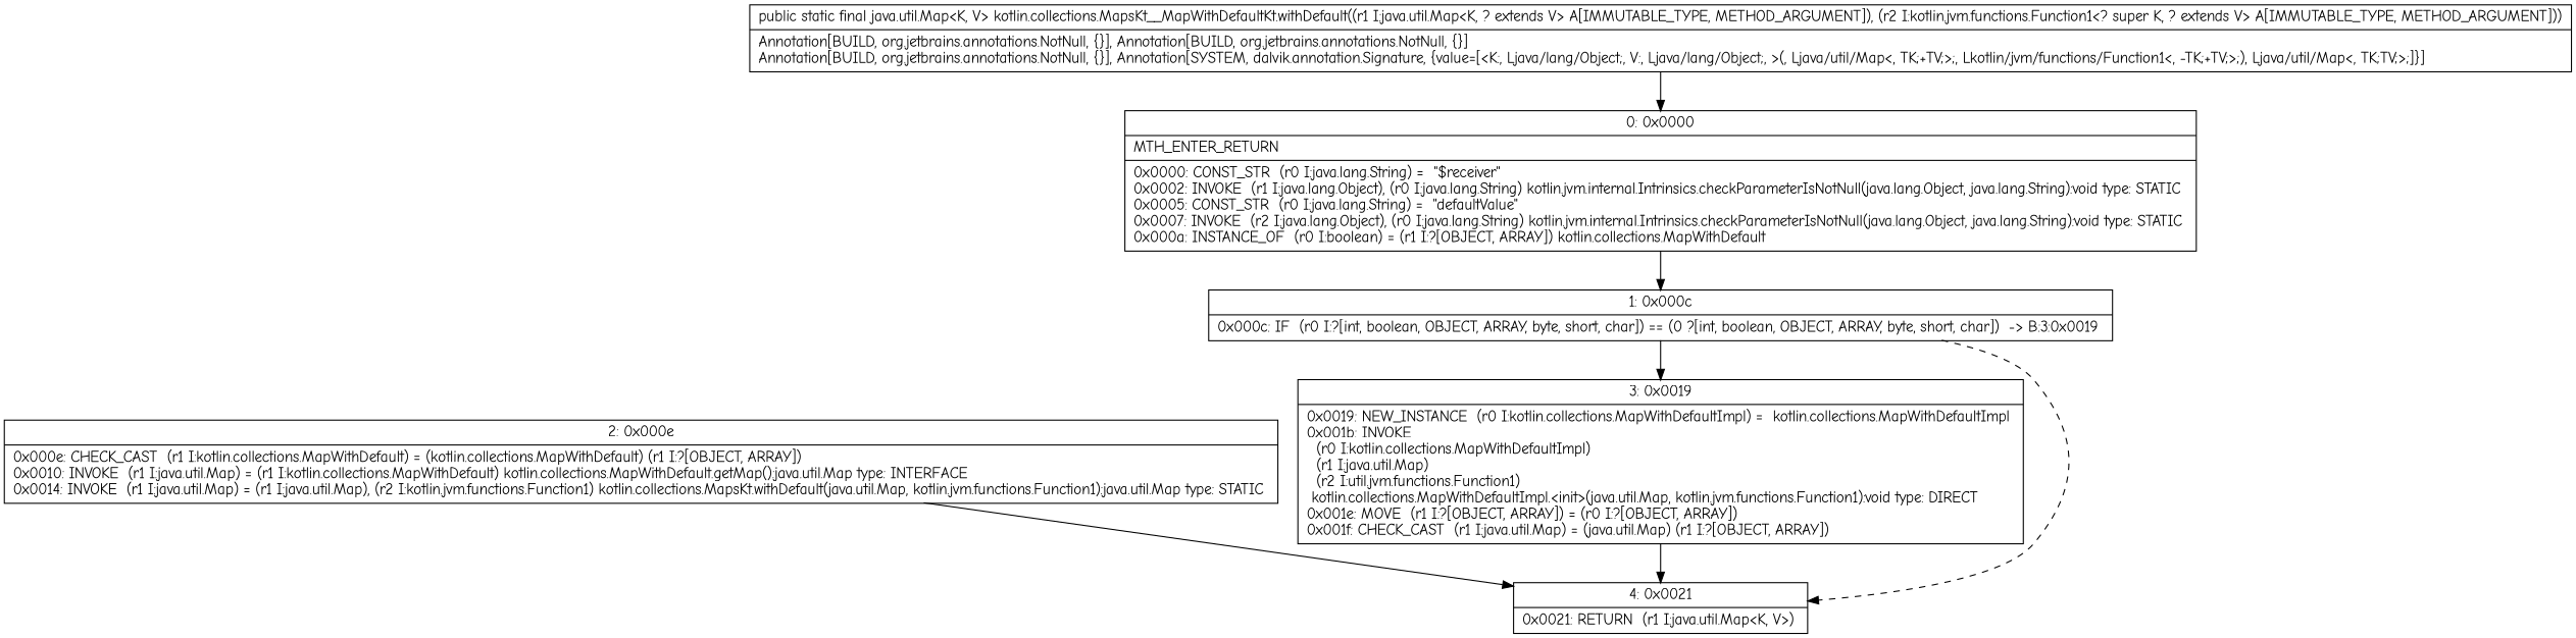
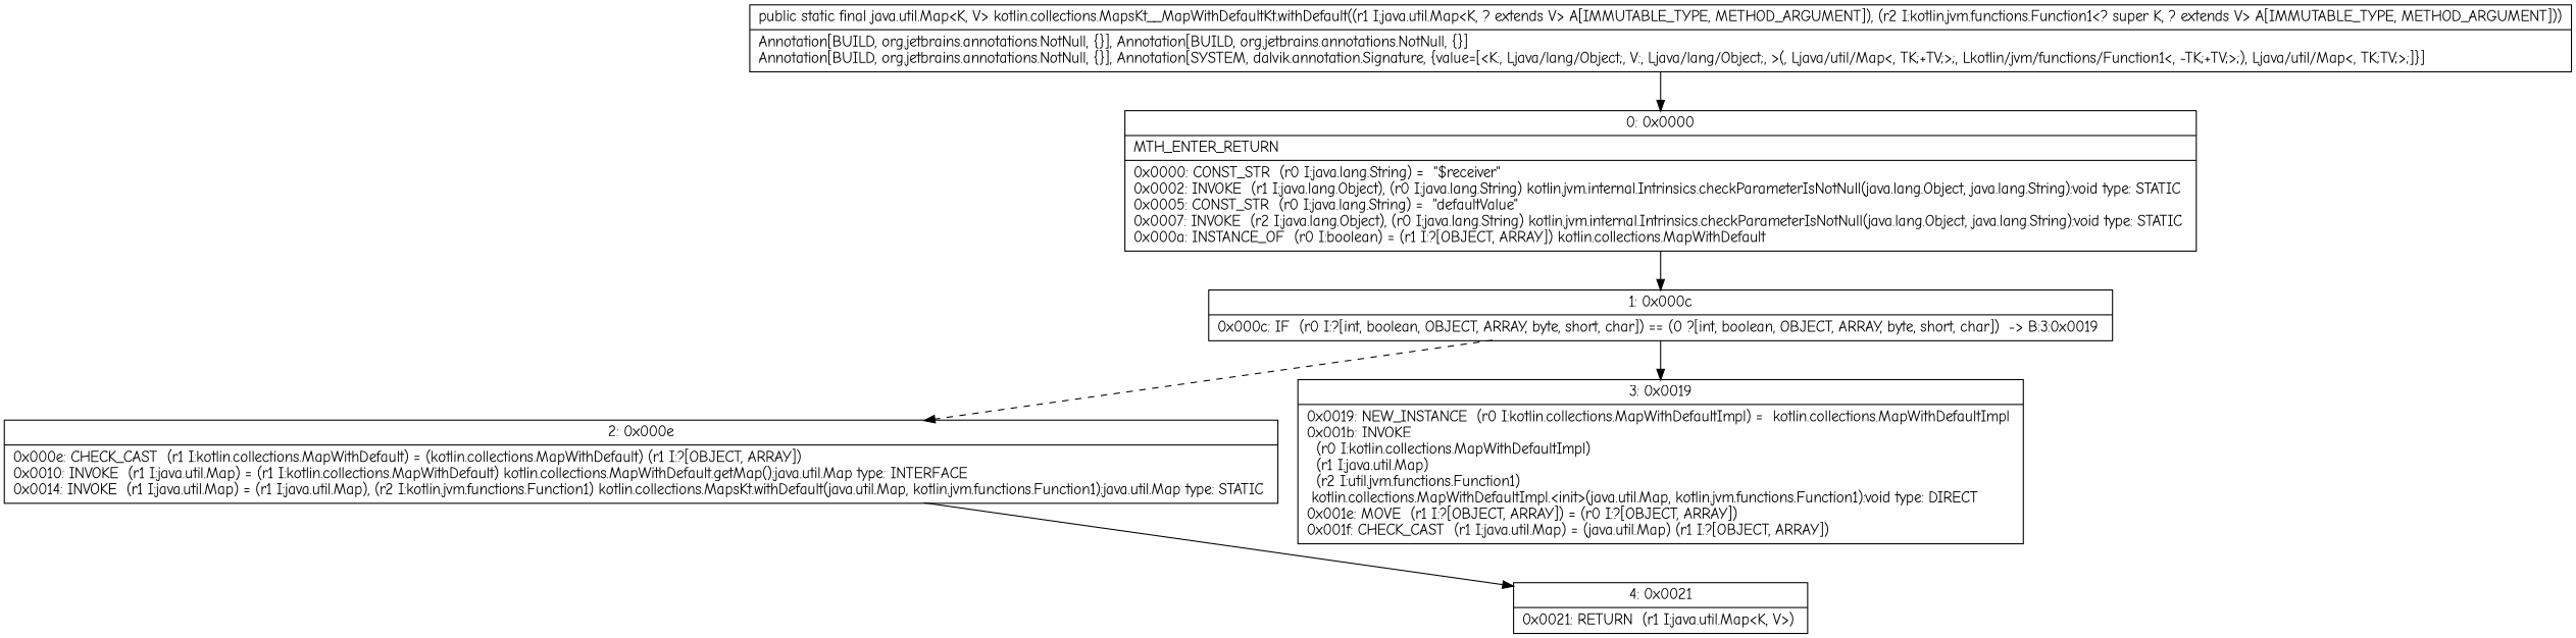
  digraph {
    fontname="Comic Neue"
    node [fontname="Comic Neue" shape=record]
    edge [fontname="Comic Neue"]
    n1 [label="{0\:\ 0x0000|MTH_ENTER_RETURN\l|0x0000: CONST_STR  (r0 I:java.lang.String) =  \"$receiver\" \l0x0002: INVOKE  (r1 I:java.lang.Object), (r0 I:java.lang.String) kotlin.jvm.internal.Intrinsics.checkParameterIsNotNull(java.lang.Object, java.lang.String):void type: STATIC \l0x0005: CONST_STR  (r0 I:java.lang.String) =  \"defaultValue\" \l0x0007: INVOKE  (r2 I:java.lang.Object), (r0 I:java.lang.String) kotlin.jvm.internal.Intrinsics.checkParameterIsNotNull(java.lang.Object, java.lang.String):void type: STATIC \l0x000a: INSTANCE_OF  (r0 I:boolean) = (r1 I:?[OBJECT, ARRAY]) kotlin.collections.MapWithDefault \l}"]
    n2 [label="{1\:\ 0x000c|0x000c: IF  (r0 I:?[int, boolean, OBJECT, ARRAY, byte, short, char]) == (0 ?[int, boolean, OBJECT, ARRAY, byte, short, char])  \-\> B:3:0x0019 \l}"]
    n3 [label="{2\:\ 0x000e|0x000e: CHECK_CAST  (r1 I:kotlin.collections.MapWithDefault) = (kotlin.collections.MapWithDefault) (r1 I:?[OBJECT, ARRAY]) \l0x0010: INVOKE  (r1 I:java.util.Map) = (r1 I:kotlin.collections.MapWithDefault) kotlin.collections.MapWithDefault.getMap():java.util.Map type: INTERFACE \l0x0014: INVOKE  (r1 I:java.util.Map) = (r1 I:java.util.Map), (r2 I:kotlin.jvm.functions.Function1) kotlin.collections.MapsKt.withDefault(java.util.Map, kotlin.jvm.functions.Function1):java.util.Map type: STATIC \l}"]
    n4 [label="{3\:\ 0x0019|0x0019: NEW_INSTANCE  (r0 I:kotlin.collections.MapWithDefaultImpl) =  kotlin.collections.MapWithDefaultImpl \l0x001b: INVOKE  \l  (r0 I:kotlin.collections.MapWithDefaultImpl)\l  (r1 I:java.util.Map)\l  (r2 I:util.jvm.functions.Function1)\l kotlin.collections.MapWithDefaultImpl.\<init\>(java.util.Map, kotlin.jvm.functions.Function1):void type: DIRECT \l0x001e: MOVE  (r1 I:?[OBJECT, ARRAY]) = (r0 I:?[OBJECT, ARRAY]) \l0x001f: CHECK_CAST  (r1 I:java.util.Map) = (java.util.Map) (r1 I:?[OBJECT, ARRAY]) \l}"]
    n5 [label="{4\:\ 0x0021|0x0021: RETURN  (r1 I:java.util.Map\<K, V\>) \l}"]
    n6 [label="{public static final java.util.Map\<K, V\> kotlin.collections.MapsKt__MapWithDefaultKt.withDefault((r1 I:java.util.Map\<K, ? extends V\> A[IMMUTABLE_TYPE, METHOD_ARGUMENT]), (r2 I:kotlin.jvm.functions.Function1\<? super K, ? extends V\> A[IMMUTABLE_TYPE, METHOD_ARGUMENT]))  | Annotation[BUILD, org.jetbrains.annotations.NotNull, \{\}], Annotation[BUILD, org.jetbrains.annotations.NotNull, \{\}]\lAnnotation[BUILD, org.jetbrains.annotations.NotNull, \{\}], Annotation[SYSTEM, dalvik.annotation.Signature, \{value=[\<K:, Ljava\/lang\/Object;, V:, Ljava\/lang\/Object;, \>(, Ljava\/util\/Map\<, TK;+TV;\>;, Lkotlin\/jvm\/functions\/Function1\<, \-TK;+TV;\>;), Ljava\/util\/Map\<, TK;TV;\>;]\}]\l}"]
    n1 -> n2
-   n2 -> n5 [style=dashed]
+   n2 -> n3 [style=dashed]
    n2 -> n4
    n3 -> n5
-   n4 -> n5
    n6 -> n1
  }
